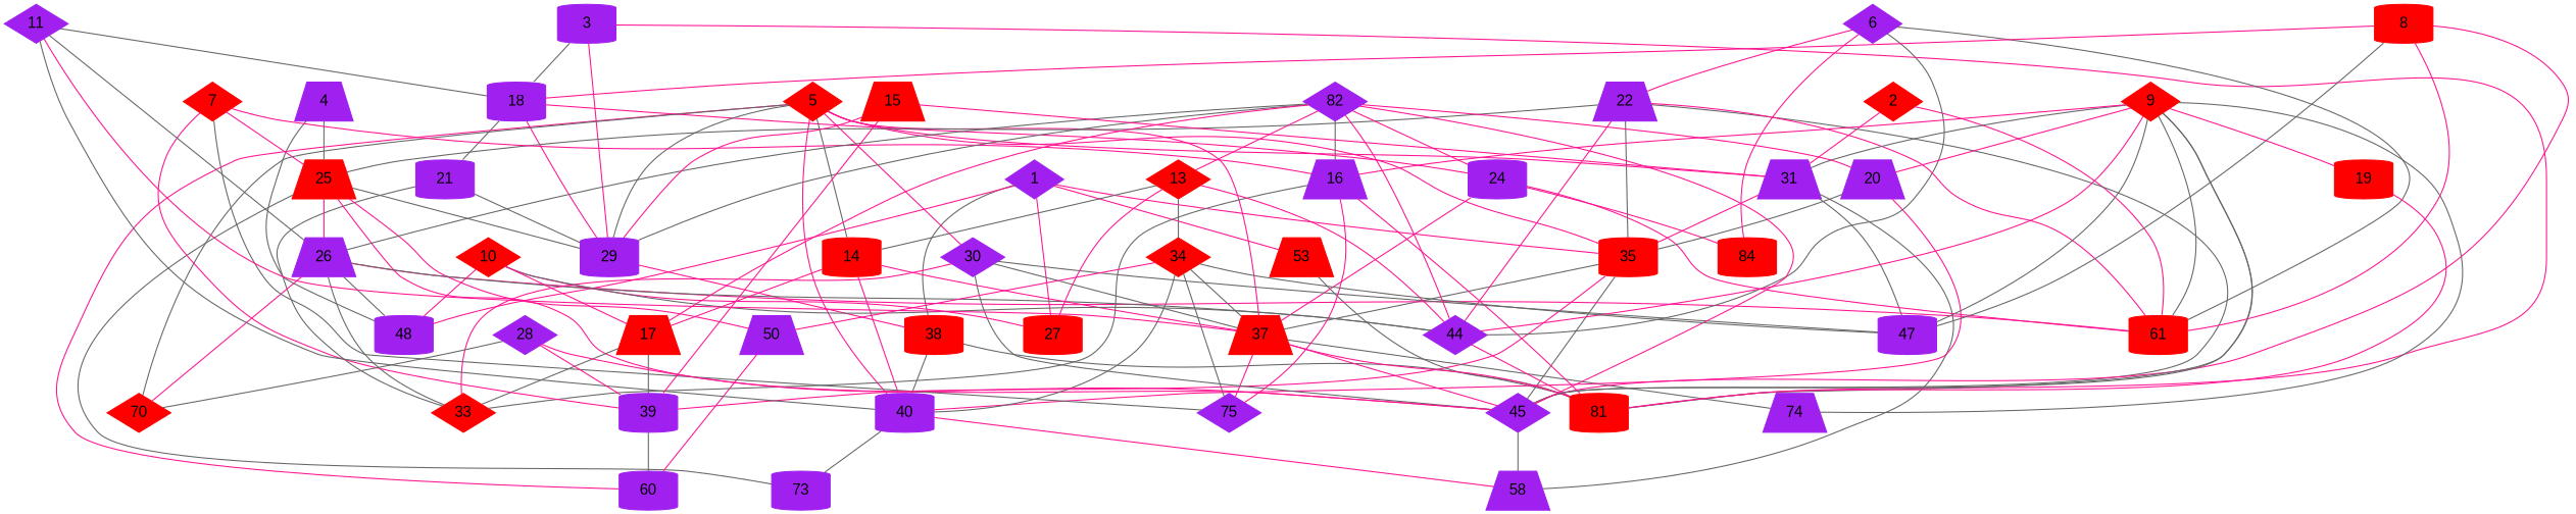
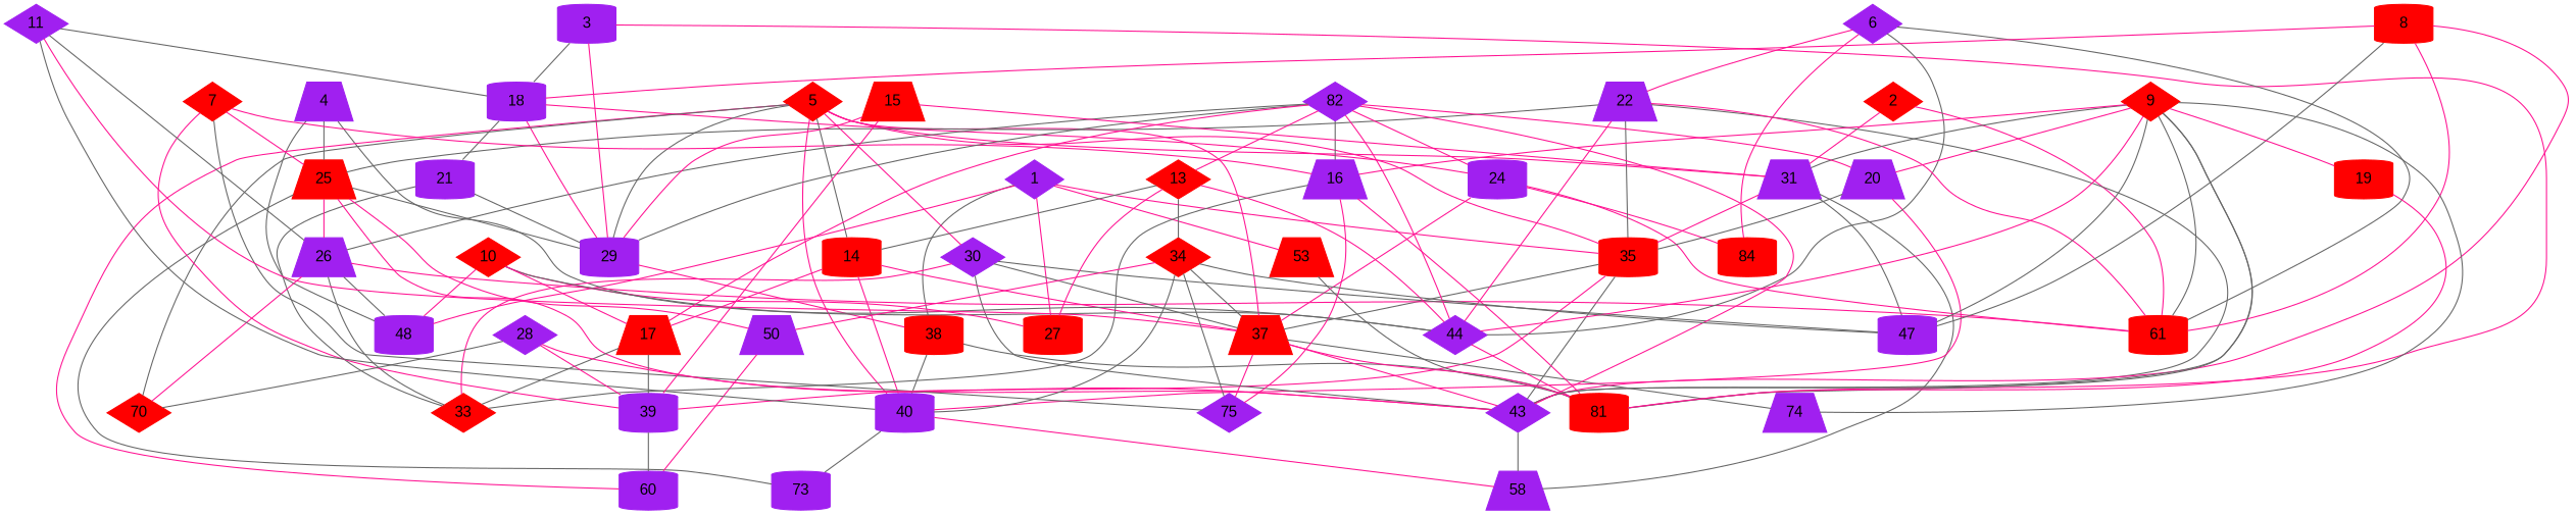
  graph {
    fontname="Liberation Sans"
    node [color=purple fontname="Liberation Sans" shape=cylinder style=filled]
    edge [color=deeppink fontname="Liberation Sans"]
    1 [shape=diamond super="+72"]
    27 [color=red]
    35 [color=red super="+36"]
    38 [color=red super="+66"]
    48
    53 [color=red shape=trapezium]
    37 [color=red shape=trapezium super="+69"]
    39 [super="+87"]
-   45 [shape=diamond super="+57"]
+   45 [shape=diamond super="+57" label=43]
    81 [color=red super="+82"]
    40 [super="+78"]
    31 [shape=trapezium super="+32"]
    47 [super="+59"]
    58 [shape=trapezium]
    2 [color=red shape=diamond]
    61 [color=red super="+85"]
    18 [super="+64"]
    29 [super="+80"]
    24 [super="+49"]
    21 [super="+23"]
    3
    20 [shape=trapezium super="+52"]
    4 [shape=trapezium]
    25 [color=red shape=trapezium super="+43"]
    44 [shape=diamond super="+62"]
    26 [shape=trapezium super="+51"]
    50 [shape=trapezium]
    73
    5 [color=red shape=diamond super="+79"]
    14 [color=red super="+71"]
    30 [shape=diamond super="+46"]
    60
    70 [color=red shape=diamond]
    17 [color=red shape=trapezium super="+56"]
    33 [color=red shape=diamond super="+65"]
    75 [shape=diamond]
    74 [shape=trapezium]
    6 [shape=diamond super="+68"]
    22 [shape=trapezium super="+83"]
    84 [color=red]
    16 [shape=trapezium super="+42"]
    7 [color=red shape=diamond]
    8 [color=red super="+41"]
    9 [color=red shape=diamond super="+54"]
    19 [color=red]
    10 [color=red shape=diamond super="+55"]
    11 [shape=diamond super="+67"]
    n48 [label=82 shape=diamond super="+63"]
    13 [color=red shape=diamond super="+77"]
    34 [color=red shape=diamond super="+86"]
    15 [color=red shape=trapezium super="+76"]
    28 [shape=diamond]
    1 -- 27
    1 -- 35
    1 -- 38 [color=gray40]
    1 -- 48
    1 -- 53
    35 -- 37 [color=gray40]
    35 -- 39
    35 -- 45 [color=gray40]
    38 -- 81 [color=gray40]
    38 -- 40 [color=gray40]
    53 -- 81 [color=gray40]
    37 -- 45
    37 -- 81
    37 -- 75
    37 -- 74 [color=gray40]
    39 -- 60 [color=gray40]
    45 -- 58 [color=gray40]
    40 -- 58
    40 -- 73 [color=gray40]
    31 -- 35
    31 -- 47 [color=gray40]
    31 -- 58 [color=gray40]
    2 -- 31
    2 -- 61
    18 -- 29
    18 -- 24
    18 -- 21 [color=gray40]
    29 -- 38
    24 -- 37
    24 -- 61
    24 -- 84
    21 -- 29 [color=gray40]
    21 -- 33 [color=gray40]
    3 -- 81
    3 -- 18 [color=gray40]
    3 -- 29
    20 -- 35 [color=gray40 weight=2]
    20 -- 40
    4 -- 48 [color=gray40]
    4 -- 25 [color=gray40]
-   26 -- 44 [color=gray40]
+   4 -- 44 [color=gray40]
    25 -- 45
    25 -- 29 [color=gray40]
    25 -- 26
    25 -- 50
    25 -- 73 [color=gray40]
    44 -- 81
    26 -- 48 [color=gray40]
    26 -- 61
    26 -- 70
    26 -- 33 [color=gray40]
    50 -- 60
    5 -- 35
    5 -- 37
    5 -- 40
    5 -- 31
    5 -- 29 [color=gray40]
    5 -- 14 [color=gray40]
    5 -- 30
    5 -- 60
    5 -- 70 [color=gray40]
    14 -- 37
    14 -- 40
    14 -- 17
    30 -- 37 [color=gray40]
    30 -- 45 [color=gray40]
    30 -- 47 [color=gray40]
    30 -- 33
    17 -- 39 [color=gray40 weight=2]
    17 -- 33 [color=gray40]
    6 -- 61 [color=gray40]
    6 -- 44 [color=gray40]
    6 -- 22
    6 -- 84
    22 -- 35 [color=gray40]
    22 -- 45 [color=gray40]
    22 -- 61
    22 -- 25 [color=gray40]
    22 -- 44
    16 -- 81
    16 -- 33 [color=gray40]
    16 -- 75
    7 -- 39
    7 -- 25
    7 -- 75 [color=gray40]
    7 -- 16
    8 -- 45
    8 -- 47 [color=gray40]
    8 -- 61
    8 -- 18
    9 -- 45 [color=gray40]
    9 -- 81 [color=gray40]
    9 -- 31 [color=gray40]
    9 -- 47 [color=gray40]
    9 -- 61 [color=gray40]
    9 -- 20
    9 -- 44
    9 -- 74 [color=gray40]
    9 -- 16
    9 -- 19
    19 -- 81
    10 -- 27
    10 -- 48
    10 -- 44 [color=gray40]
    10 -- 17
    11 -- 37
    11 -- 40 [color=gray40]
    11 -- 18 [color=gray40]
    11 -- 26 [color=gray40]
    n48 -- 45
    n48 -- 29 [color=gray40]
    n48 -- 24
    n48 -- 20
    n48 -- 44
    n48 -- 26 [color=gray40]
    n48 -- 17
    n48 -- 16 [color=gray40]
    n48 -- 13
    13 -- 27
    13 -- 44
    13 -- 14 [color=gray40]
    13 -- 34 [color=gray40]
    34 -- 37 [color=gray40]
    34 -- 40 [color=gray40]
    34 -- 47 [color=gray40 weight=2]
    34 -- 50
    34 -- 75 [color=gray40]
    15 -- 39
    15 -- 31
    15 -- 29
    28 -- 39
    28 -- 45
    28 -- 70 [color=gray40]
  }
